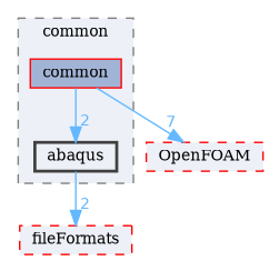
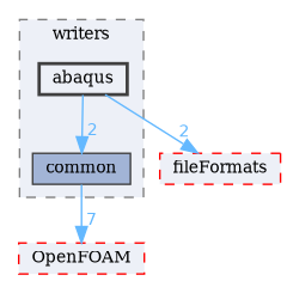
  digraph {
    compound=true
    fontname="DejaVu Serif"
    node [color=grey25 fillcolor="#edf0f7" fontname="DejaVu Serif" fontsize=10 shape=box style="filled,dashed"]
    edge [color=steelblue1 fontcolor=steelblue1 fontname="DejaVu Serif" fontsize=10 headlabel=2 labeldistance=1.5 labelfontname=Helvetica labelfontsize=10]
-   n1 [color=red fillcolor="#a2b4d6" height=0.2 label=common style=filled width=0.4]
+   n1 [fillcolor="#a2b4d6" height=0.2 label=common style=filled width=0.4]
    n2 [height=0.2 label=abaqus style="filled,bold" width=0.4]
    n3 [color=red height=0.2 label=OpenFOAM width=0.4]
    n4 [color=red height=0.2 label=fileFormats width=0.4]
    subgraph cluster_1 {
      bgcolor="#edf0f7"
      fontsize=10
-     label=common
+     label=writers
      pencolor=grey50
      style="filled,dashed"
      n1
      n2
    }
    n1 -> n3 [headlabel=7]
-   n1 -> n2
+   n2 -> n1
    n2 -> n4
  }
